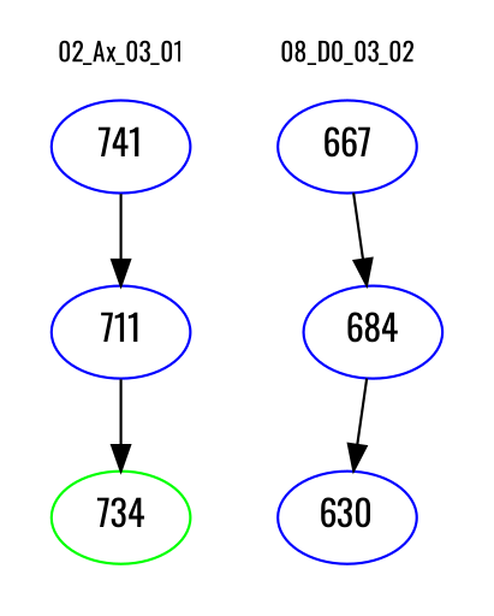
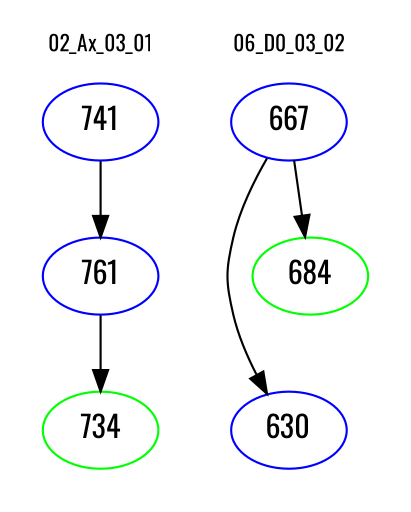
  digraph {
    fontname=Oswald
    node [color=blue fontname=Oswald]
    edge [color=black fontname=Oswald]
    n1 [label=741]
    n2 [color=green label=734]
-   n3 [label=711]
+   n3 [label=761]
    n4 [label=667]
    n5 [label=630]
-   n6 [label=684]
+   n6 [color=green label=684]
    subgraph cluster_1 {
      color=white
      fontsize=10
      label="02_Ax_03_01"
      n1
      n2
      n3
    }
    subgraph cluster_2 {
      color=white
      fontsize=10
-     label="08_D0_03_02"
+     label="06_D0_03_02"
      n4
      n5
      n6
    }
    n1 -> n3
    n3 -> n2
-   n6 -> n5
+   n4 -> n5
    n4 -> n6
  }
